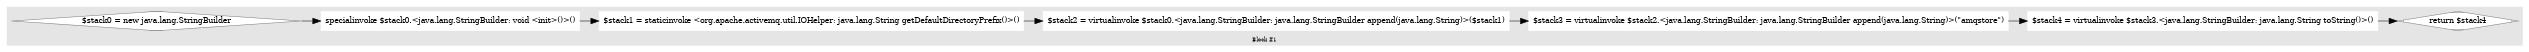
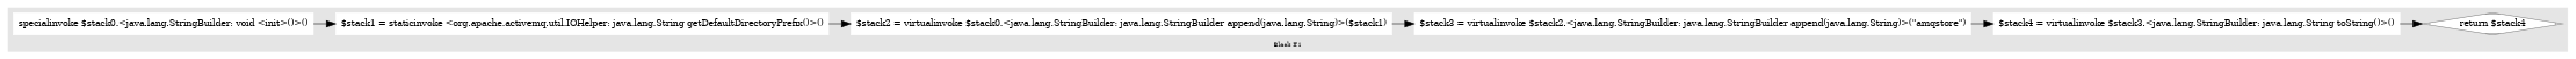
  digraph {
    color=gray90
    compound=true
    fontsize=10
    labelloc=b
    style=filled
    rankdir=LR
    node [color=white shape=box style=filled]
    edge [arrowsize=1.5 fontcolor=grey40 fontsize=10]
-   n1 [color=grey50 fillcolor=white label="$stack0 = new java.lang.StringBuilder" shape=Mdiamond]
    n2 [label="specialinvoke $stack0.&lt;java.lang.StringBuilder: void &lt;init&gt;()&gt;()"]
    n3 [label="$stack1 = staticinvoke &lt;org.apache.activemq.util.IOHelper: java.lang.String getDefaultDirectoryPrefix()&gt;()"]
    n4 [label="$stack2 = virtualinvoke $stack0.&lt;java.lang.StringBuilder: java.lang.StringBuilder append(java.lang.String)&gt;($stack1)"]
    n5 [label="$stack3 = virtualinvoke $stack2.&lt;java.lang.StringBuilder: java.lang.StringBuilder append(java.lang.String)&gt;(&quot;amqstore&quot;)"]
    n6 [label="$stack4 = virtualinvoke $stack3.&lt;java.lang.StringBuilder: java.lang.String toString()&gt;()"]
    n7 [color=grey50 fillcolor=white label="return $stack4" shape=Mdiamond]
    subgraph cluster_1 {
      label="Block #1"
-     n1
      n2
      n3
      n4
      n5
      n6
      n7
    }
-   n1 -> n2
    n2 -> n3
    n3 -> n4
    n4 -> n5
    n5 -> n6
    n6 -> n7
  }
